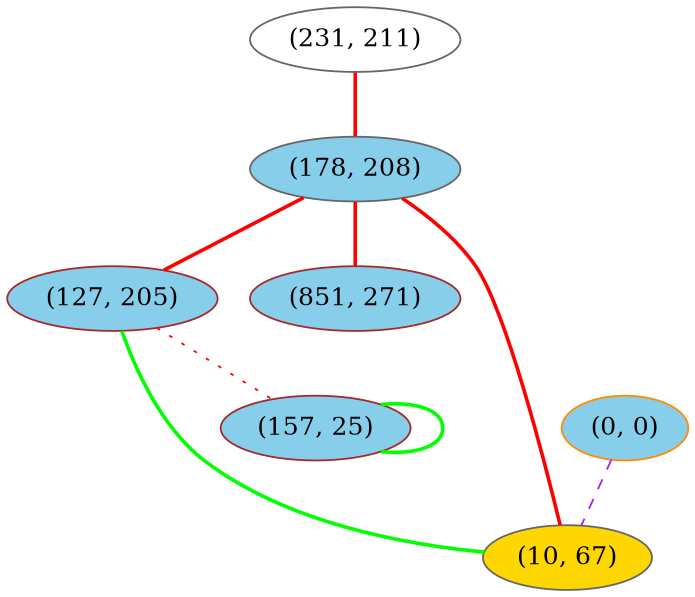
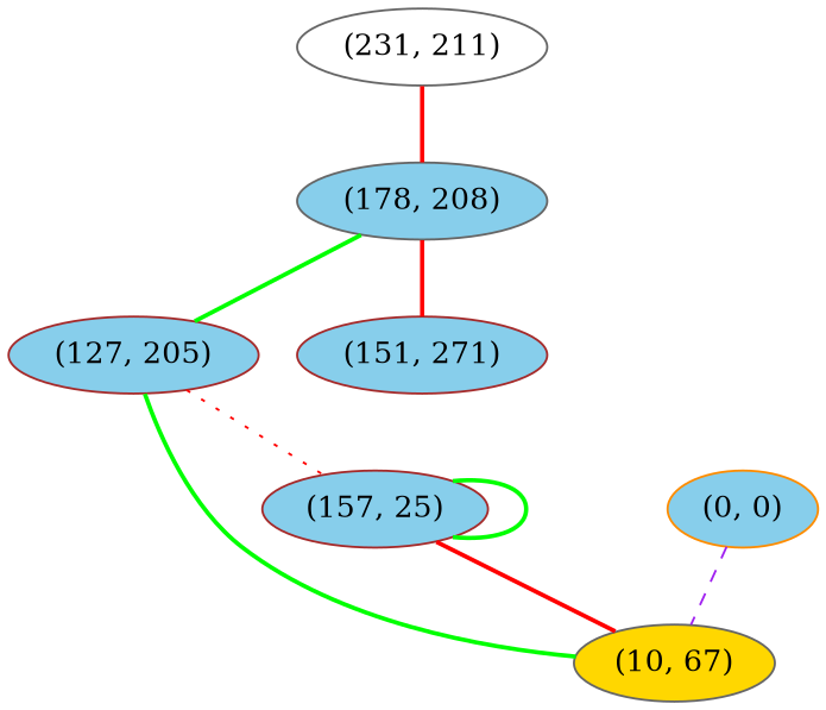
  graph {
    node [color=gray40 fillcolor=skyblue style=filled]
    edge [color=red style=bold weight=1]
    n1 [fillcolor=white label="(231, 211)"]
    n2 [label="(178, 208)"]
    n3 [color=brown label="(127, 205)"]
-   "(151, 271)" [color=brown label="(851, 271)"]
+   "(151, 271)" [color=brown]
    "(0, 0)" [color=darkorange]
    "(10, 67)" [fillcolor=gold]
    "(157, 25)" [color=brown]
    n1 -- n2
-   n2 -- n3
+   n2 -- n3 [color=green]
    n2 -- "(151, 271)"
    n3 -- "(10, 67)" [color=green weight=2]
    n3 -- "(157, 25)" [style=dotted]
    "(0, 0)" -- "(10, 67)" [color=purple style=dashed weight=4]
-   n2 -- "(10, 67)"
+   "(157, 25)" -- "(10, 67)"
    "(157, 25)" -- "(157, 25)" [color=green weight=2]
  }
